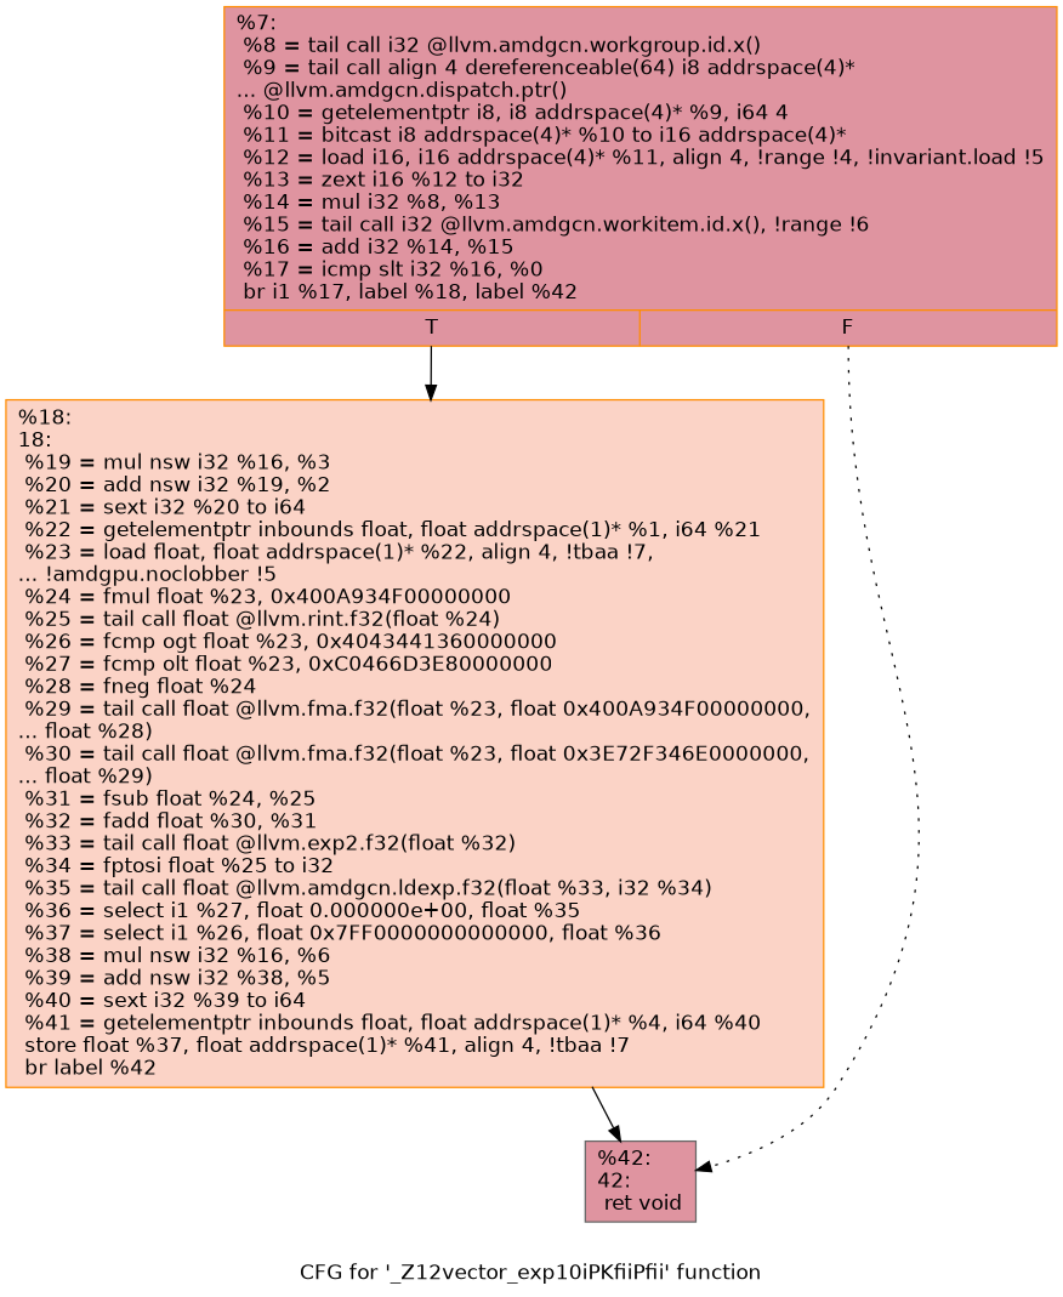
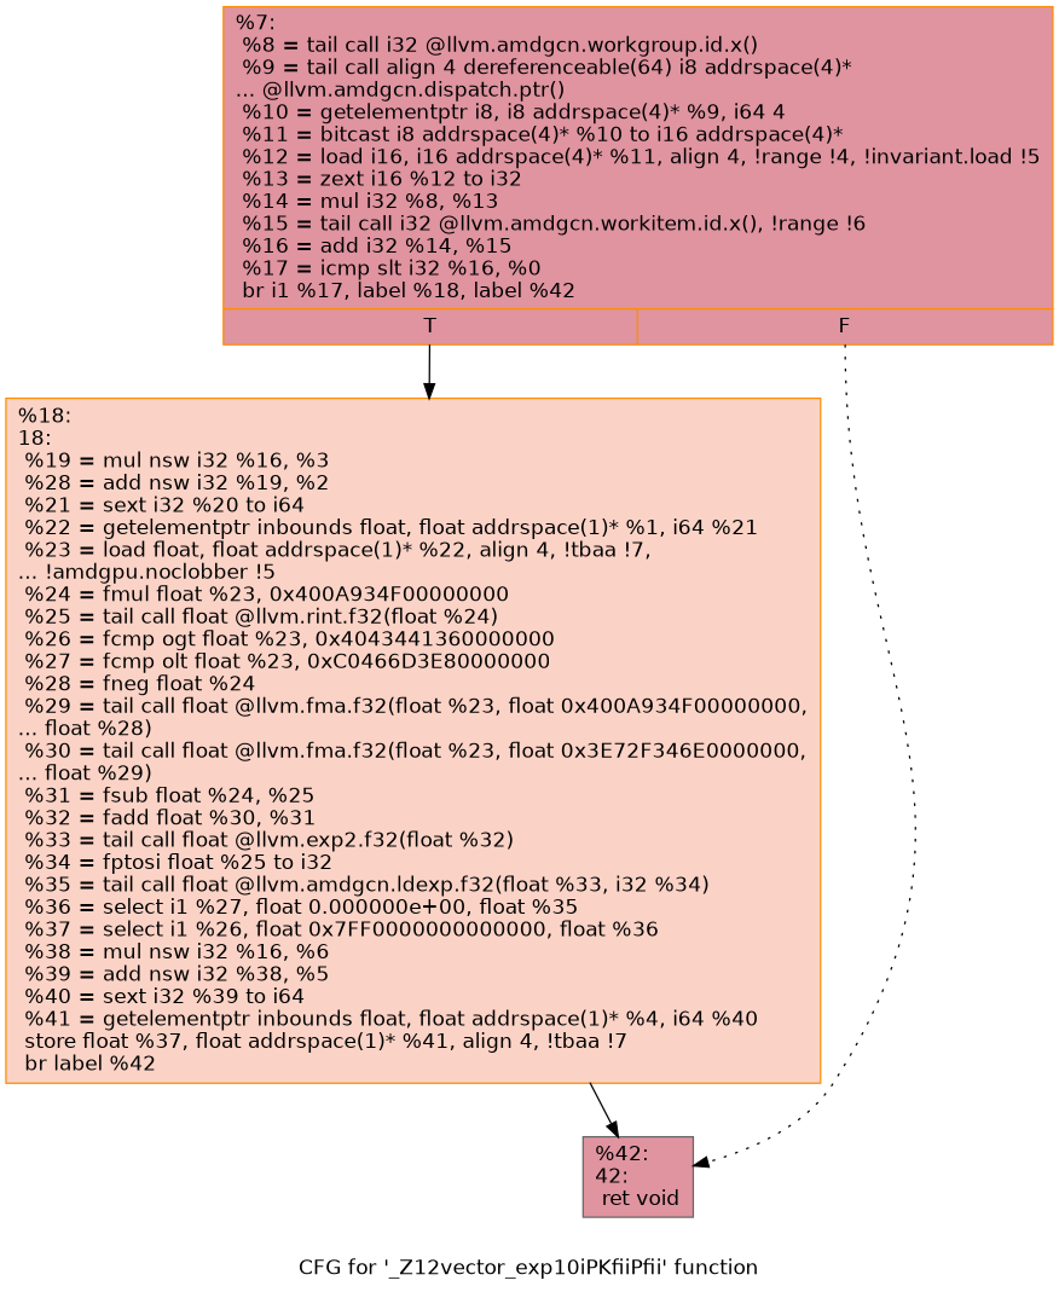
  digraph {
    label="CFG for '_Z12vector_exp10iPKfiiPfii' function"
    fontname="DejaVu Sans"
    node [color=darkorange fillcolor="#b70d2870" shape=record style=filled fontname="DejaVu Sans"]
    edge [style=solid fontname="DejaVu Sans"]
    n1 [label="{%7:\l  %8 = tail call i32 @llvm.amdgcn.workgroup.id.x()\l  %9 = tail call align 4 dereferenceable(64) i8 addrspace(4)*\l... @llvm.amdgcn.dispatch.ptr()\l  %10 = getelementptr i8, i8 addrspace(4)* %9, i64 4\l  %11 = bitcast i8 addrspace(4)* %10 to i16 addrspace(4)*\l  %12 = load i16, i16 addrspace(4)* %11, align 4, !range !4, !invariant.load !5\l  %13 = zext i16 %12 to i32\l  %14 = mul i32 %8, %13\l  %15 = tail call i32 @llvm.amdgcn.workitem.id.x(), !range !6\l  %16 = add i32 %14, %15\l  %17 = icmp slt i32 %16, %0\l  br i1 %17, label %18, label %42\l|{<s0>T|<s1>F}}"]
-   n2 [fillcolor="#f59c7d70" label="{%18:\l18:                                               \l  %19 = mul nsw i32 %16, %3\l  %20 = add nsw i32 %19, %2\l  %21 = sext i32 %20 to i64\l  %22 = getelementptr inbounds float, float addrspace(1)* %1, i64 %21\l  %23 = load float, float addrspace(1)* %22, align 4, !tbaa !7,\l... !amdgpu.noclobber !5\l  %24 = fmul float %23, 0x400A934F00000000\l  %25 = tail call float @llvm.rint.f32(float %24)\l  %26 = fcmp ogt float %23, 0x4043441360000000\l  %27 = fcmp olt float %23, 0xC0466D3E80000000\l  %28 = fneg float %24\l  %29 = tail call float @llvm.fma.f32(float %23, float 0x400A934F00000000,\l... float %28)\l  %30 = tail call float @llvm.fma.f32(float %23, float 0x3E72F346E0000000,\l... float %29)\l  %31 = fsub float %24, %25\l  %32 = fadd float %30, %31\l  %33 = tail call float @llvm.exp2.f32(float %32)\l  %34 = fptosi float %25 to i32\l  %35 = tail call float @llvm.amdgcn.ldexp.f32(float %33, i32 %34)\l  %36 = select i1 %27, float 0.000000e+00, float %35\l  %37 = select i1 %26, float 0x7FF0000000000000, float %36\l  %38 = mul nsw i32 %16, %6\l  %39 = add nsw i32 %38, %5\l  %40 = sext i32 %39 to i64\l  %41 = getelementptr inbounds float, float addrspace(1)* %4, i64 %40\l  store float %37, float addrspace(1)* %41, align 4, !tbaa !7\l  br label %42\l}"]
+   n2 [fillcolor="#f59c7d70" label="{%18:\l18:                                               \l  %19 = mul nsw i32 %16, %3\l  %28 = add nsw i32 %19, %2\l  %21 = sext i32 %20 to i64\l  %22 = getelementptr inbounds float, float addrspace(1)* %1, i64 %21\l  %23 = load float, float addrspace(1)* %22, align 4, !tbaa !7,\l... !amdgpu.noclobber !5\l  %24 = fmul float %23, 0x400A934F00000000\l  %25 = tail call float @llvm.rint.f32(float %24)\l  %26 = fcmp ogt float %23, 0x4043441360000000\l  %27 = fcmp olt float %23, 0xC0466D3E80000000\l  %28 = fneg float %24\l  %29 = tail call float @llvm.fma.f32(float %23, float 0x400A934F00000000,\l... float %28)\l  %30 = tail call float @llvm.fma.f32(float %23, float 0x3E72F346E0000000,\l... float %29)\l  %31 = fsub float %24, %25\l  %32 = fadd float %30, %31\l  %33 = tail call float @llvm.exp2.f32(float %32)\l  %34 = fptosi float %25 to i32\l  %35 = tail call float @llvm.amdgcn.ldexp.f32(float %33, i32 %34)\l  %36 = select i1 %27, float 0.000000e+00, float %35\l  %37 = select i1 %26, float 0x7FF0000000000000, float %36\l  %38 = mul nsw i32 %16, %6\l  %39 = add nsw i32 %38, %5\l  %40 = sext i32 %39 to i64\l  %41 = getelementptr inbounds float, float addrspace(1)* %4, i64 %40\l  store float %37, float addrspace(1)* %41, align 4, !tbaa !7\l  br label %42\l}"]
    n3 [color=gray40 label="{%42:\l42:                                               \l  ret void\l}"]
    n1 -> n2 [tailport=s0]
    n1 -> n3 [tailport=s1 style=dotted]
    n2 -> n3
  }
